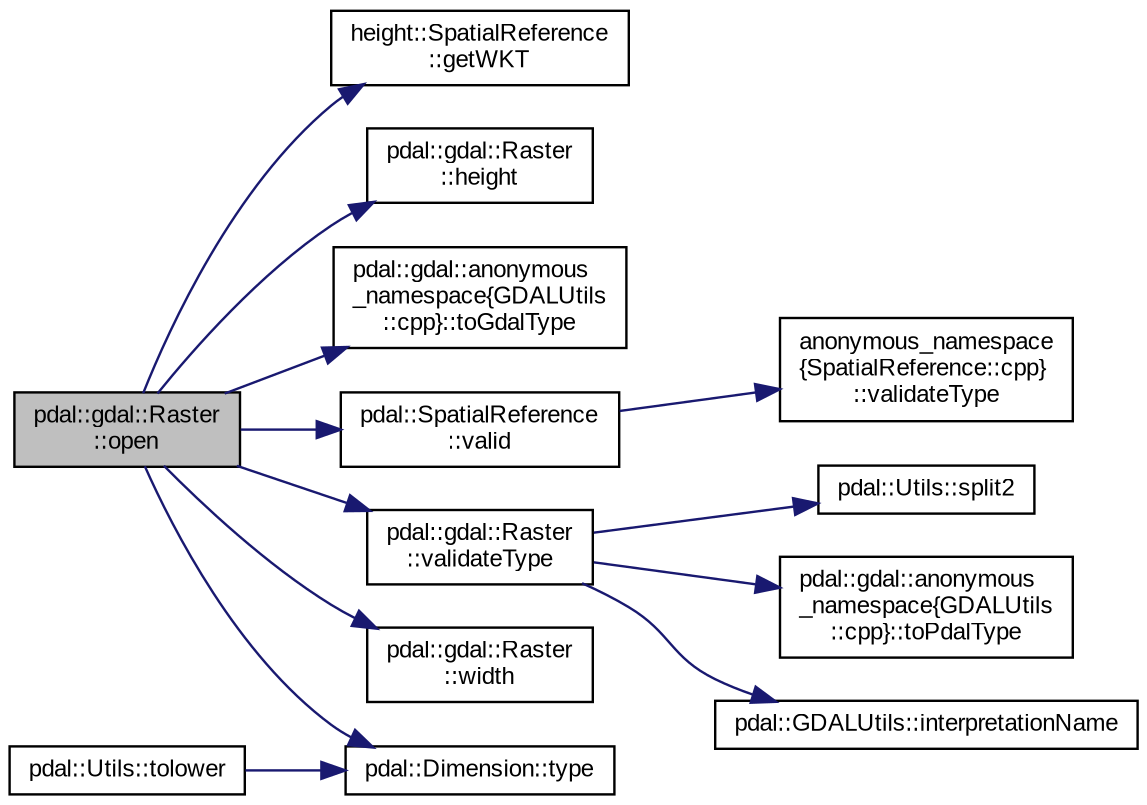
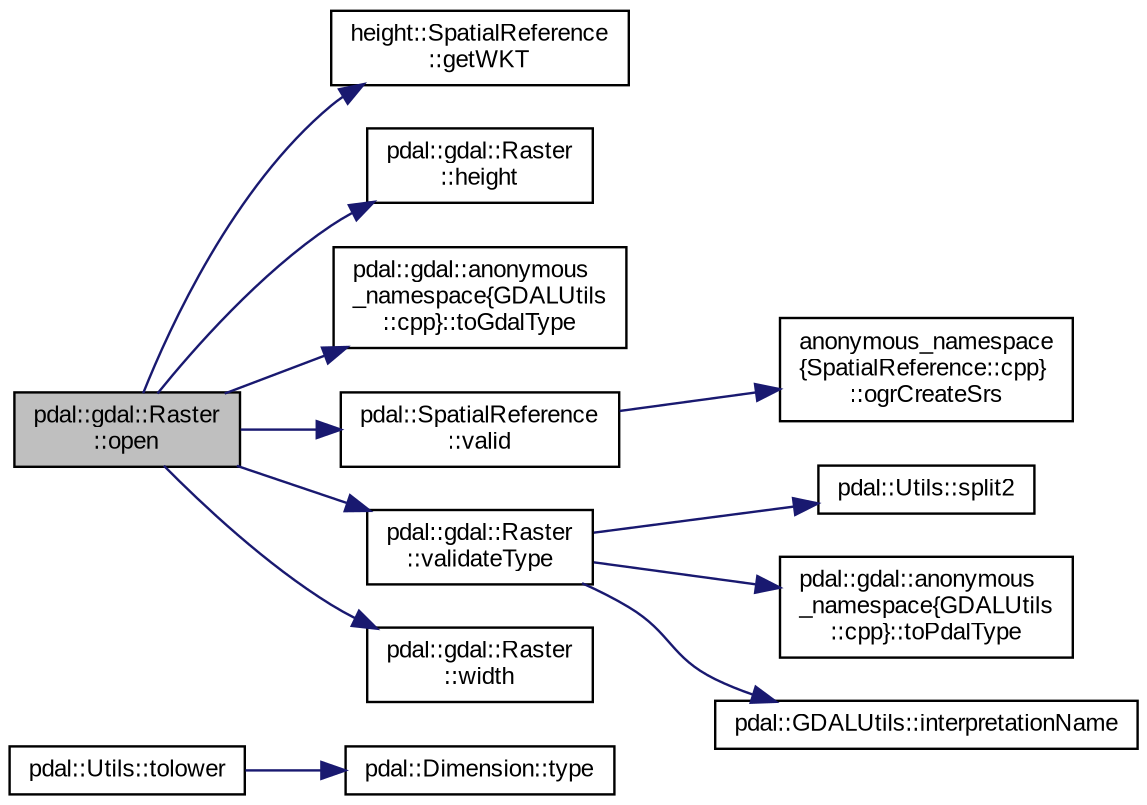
  digraph {
    fontname="Liberation Sans"
    rankdir=LR
    node [color=black fillcolor=white fontname="Liberation Sans" fontsize=10 shape=record style=filled]
    edge [color=midnightblue fontname="Liberation Sans" fontsize=10 labelfontname=Helvetica labelfontsize=10 style=solid]
    n1 [fillcolor=grey75 fontcolor=black height=0.2 label="pdal::gdal::Raster\l::open" width=0.4]
    n2 [height=0.2 label="height::SpatialReference\l::getWKT" width=0.4]
    n3 [height=0.2 label="pdal::gdal::Raster\l::height" width=0.4]
    n4 [height=0.2 label="pdal::gdal::anonymous\l_namespace\{GDALUtils\l::cpp\}::toGdalType" width=0.4]
    n5 [height=0.2 label="pdal::Dimension::type" width=0.4]
    n6 [height=0.2 label="pdal::SpatialReference\l::valid" width=0.4]
    n7 [height=0.2 label="pdal::gdal::Raster\l::validateType" width=0.4]
    n8 [height=0.2 label="pdal::gdal::Raster\l::width" width=0.4]
-   n9 [height=0.2 label="anonymous_namespace\l\{SpatialReference::cpp\}\l::validateType" width=0.4]
+   n9 [height=0.2 label="anonymous_namespace\l\{SpatialReference::cpp\}\l::ogrCreateSrs" width=0.4]
    n10 [height=0.2 label="pdal::Utils::split2" width=0.4]
    n11 [height=0.2 label="pdal::gdal::anonymous\l_namespace\{GDALUtils\l::cpp\}::toPdalType" width=0.4]
    n12 [height=0.2 label="pdal::GDALUtils::interpretationName" width=0.4]
    n13 [height=0.2 label="pdal::Utils::tolower" width=0.4]
    n1 -> n2
    n1 -> n3
    n1 -> n4
-   n1 -> n5
    n1 -> n6
    n1 -> n7
    n1 -> n8
    n6 -> n9
    n7 -> n10
    n7 -> n11
    n7 -> n12
    n13 -> n5
  }
